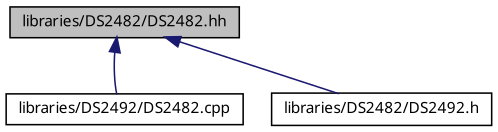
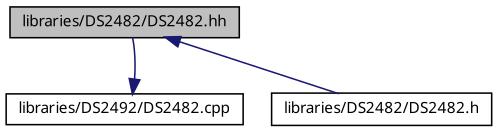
  digraph {
    fontname="Noto Sans"
    node [color=black fillcolor=white fontname="Noto Sans" fontsize=10 shape=record style=filled]
    edge [color=midnightblue dir=back fontname="Noto Sans" fontsize=10 labelfontname=Helvetica labelfontsize=10 style=solid]
    n1 [fillcolor=grey75 fontcolor=black height=0.2 label="libraries/DS2482/DS2482.hh" width=0.4]
    n2 [height=0.2 label="libraries/DS2492/DS2482.cpp" width=0.4]
-   n3 [height=0.2 label="libraries/DS2482/DS2492.h" width=0.4]
-   n1 -> n2
+   n3 [height=0.2 label="libraries/DS2482/DS2482.h" width=0.4]
+   n2 -> n1
    n1 -> n3
  }
